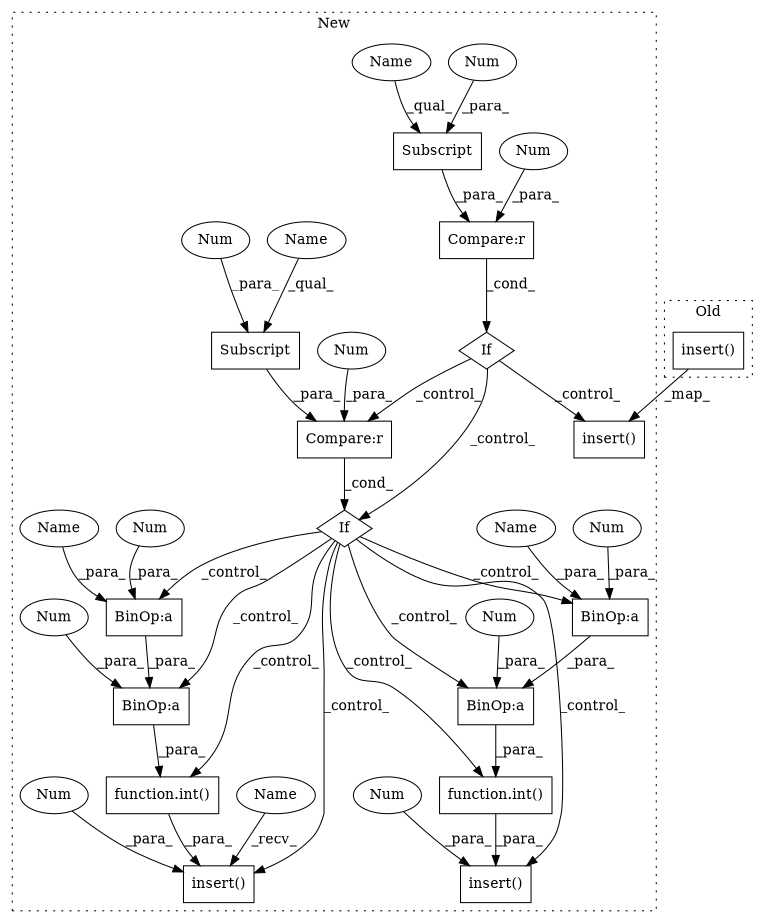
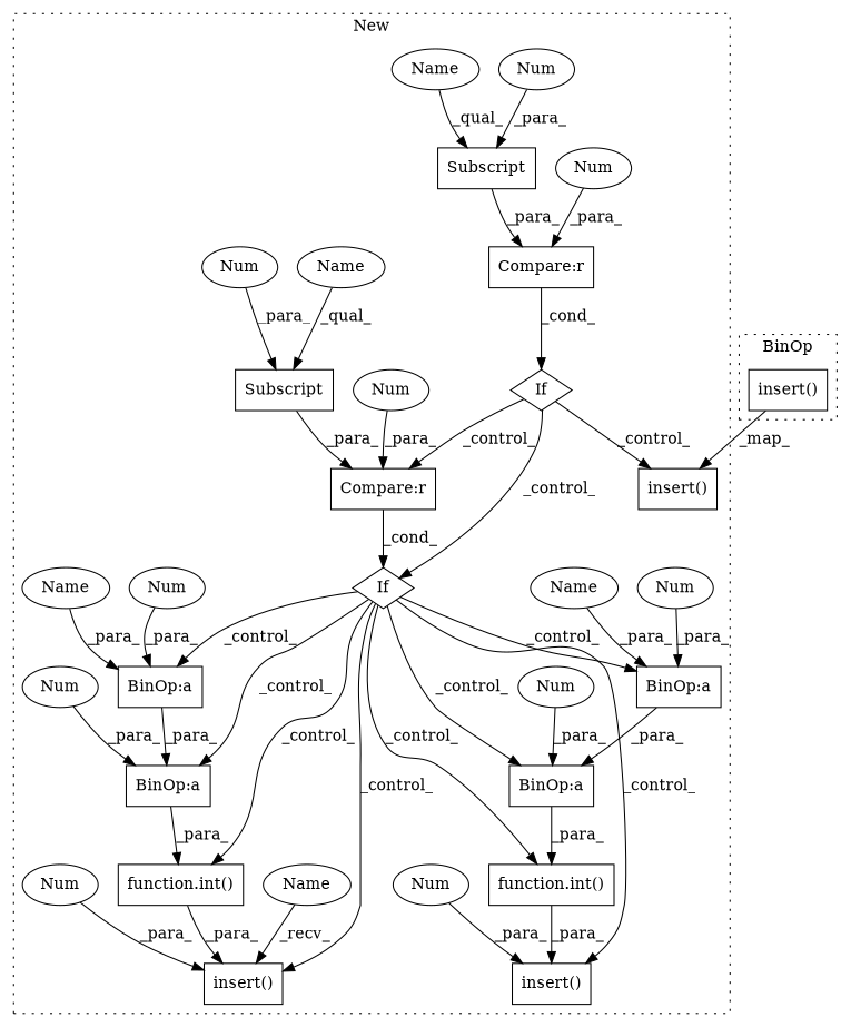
  digraph {
    node [a=76 l=3 s=2424 shape=ellipse]
    n1 [a=75 l="17,1" label="insert()" s="2213,2259" shape=box]
    n2 [a=96 l="3,18" label=If s="2098,2132" shape=diamond]
    n3 [a=75 l="17,1" label="insert()" s="2390,2436" shape=box]
    n4 [a=96 l="0,18" label=If s="2278,2308" shape=diamond]
    n5 [a=75 l="17,1" label="insert()" s="2326,2372" shape=box]
    n6 [a=82 label="BinOp:a" shape=box]
    n7 [a=82 label="BinOp:a" s=2360 shape=box]
    n8 [a=82 l=8 label="BinOp:a" shape=box]
    n9 [a=82 l=8 label="BinOp:a" s=2360 shape=box]
    n10 [a=40 l=30 label="Compare:r" s=2278 shape=box]
    n11 [a=40 l=31 label="Compare:r" s=2101 shape=box]
    n12 [a=75 l="4,1" label="function.int()" s="2410,2435" shape=box]
    n13 [a=75 l="4,1" label="function.int()" s="2346,2371" shape=box]
    n14 [l=2 label=Num s=2363]
    n15 [l=2 label=Num s=2427]
    n16 [l=4 label=Num s=2128]
    n17 [label=Num s=2432]
    n18 [l=1 label=Num s=2343]
    n19 [l=1 label=Num s=2407]
    n20 [label=Num s=2305]
    n21 [label=Num s=2368]
    n22 [a=63 l="23,0" label=Subscript s="2101,0" shape=box]
    n23 [a=63 l="23,0" label=Subscript s="2278,0" shape=box]
    n24 [l=1 label=Num s=2299]
    n25 [l=1 label=Num s=2122]
    n26 [a=87 l=9 label=Name s=2390]
    n27 [a=87 l=20 label=Name s=2101]
    n28 [a=87 l=20 label=Name s=2278]
    n29 [a=87 l=10 label=Name s=2414]
    n30 [a=87 l=10 label=Name s=2350]
    n31 [a=75 l="17,1" label="insert()" s="2157,2203" shape=box]
    subgraph cluster_1 {
      label=New
      style=dotted
      n1
      n2
      n3
      n4
      n5
      n6
      n7
      n8
      n9
      n10
      n11
      n12
      n13
      n14
      n15
      n16
      n17
      n18
      n19
      n20
      n21
      n22
      n23
      n24
      n25
      n26
      n27
      n28
      n29
      n30
    }
    subgraph cluster_2 {
-     label=Old
+     label=BinOp
      style=dotted
      n31
    }
    n2 -> n1 [label=_control_]
    n2 -> n4 [label=_control_]
    n2 -> n10 [label=_control_]
    n4 -> n3 [label=_control_]
    n4 -> n5 [label=_control_]
    n4 -> n6 [label=_control_]
    n4 -> n7 [label=_control_]
    n4 -> n8 [label=_control_]
    n4 -> n9 [label=_control_]
    n4 -> n12 [label=_control_]
    n4 -> n13 [label=_control_]
    n6 -> n8 [label=_para_]
    n7 -> n9 [label=_para_]
    n8 -> n12 [label=_para_]
    n9 -> n13 [label=_para_]
    n10 -> n4 [label=_cond_]
    n11 -> n2 [label=_cond_]
    n12 -> n3 [label=_para_]
    n13 -> n5 [label=_para_]
    n14 -> n7 [label=_para_]
    n15 -> n6 [label=_para_]
    n16 -> n11 [label=_para_]
    n17 -> n8 [label=_para_]
    n18 -> n5 [label=_para_]
    n19 -> n3 [label=_para_]
    n20 -> n10 [label=_para_]
    n21 -> n9 [label=_para_]
    n22 -> n11 [label=_para_]
    n23 -> n10 [label=_para_]
    n24 -> n23 [label=_para_]
    n25 -> n22 [label=_para_]
    n26 -> n3 [label=_recv_]
    n27 -> n22 [label=_qual_]
    n28 -> n23 [label=_qual_]
    n29 -> n6 [label=_para_]
    n30 -> n7 [label=_para_]
    n31 -> n1 [label=_map_]
  }
